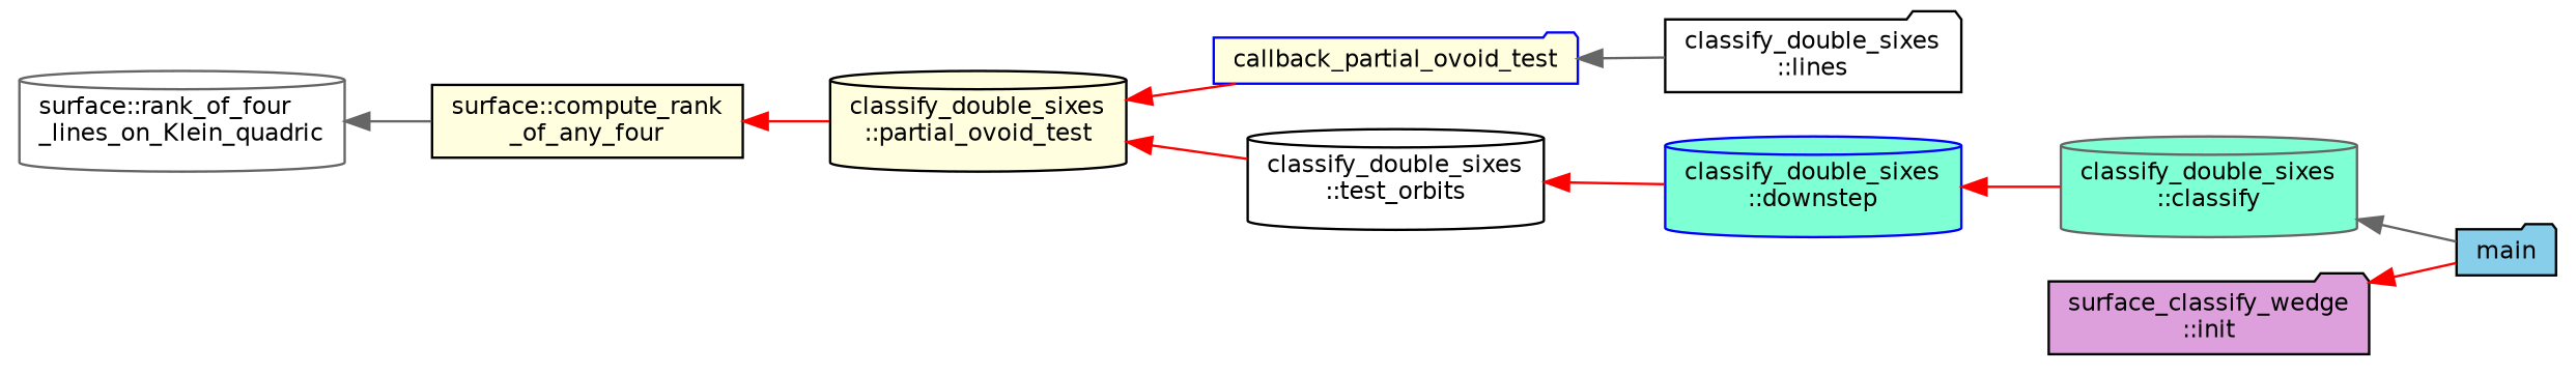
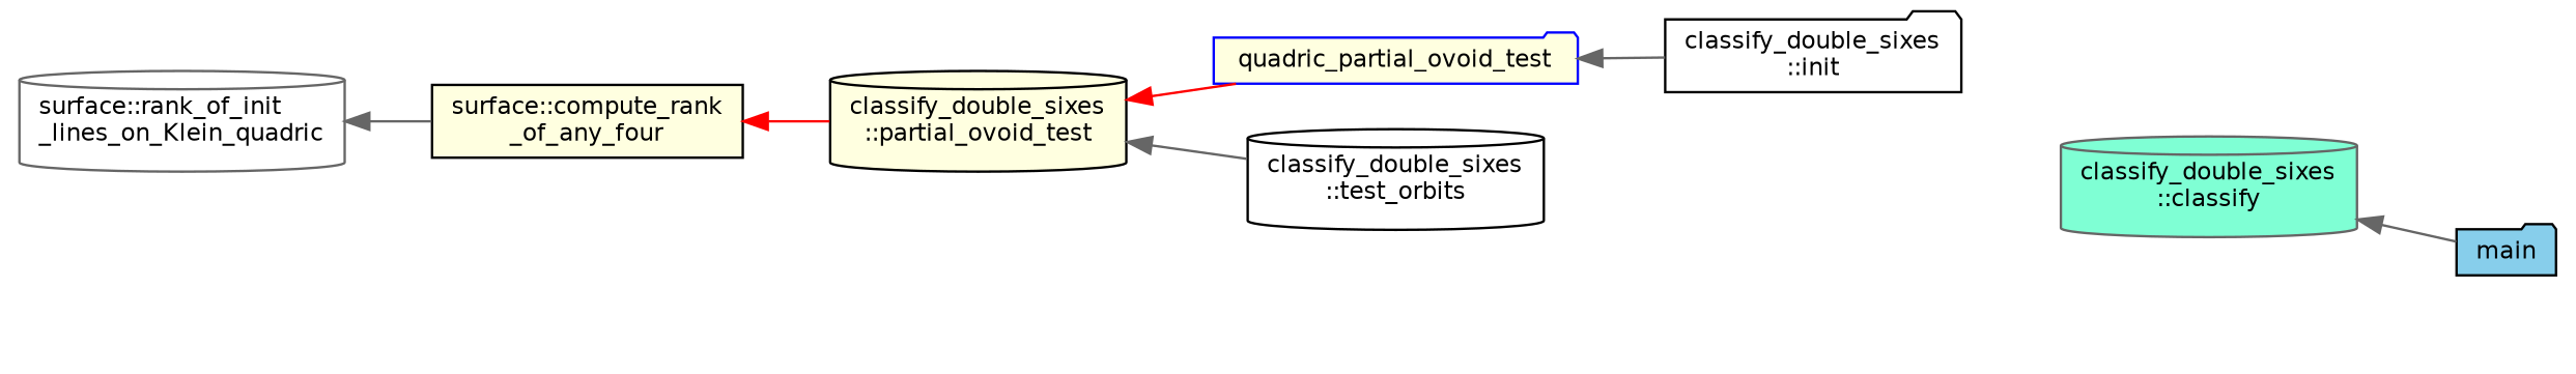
  digraph {
    rankdir=LR
    node [color=black fillcolor=white fontname=Helvetica fontsize=10 shape=cylinder style=filled]
    edge [color=red dir=back fontname=Helvetica fontsize=10 labelfontname=Helvetica labelfontsize=10 style=solid]
-   n1 [color=gray40 fontcolor=black height=0.2 label="surface::rank_of_four\l_lines_on_Klein_quadric" width=0.4]
+   n1 [color=gray40 fontcolor=black height=0.2 label="surface::rank_of_init\l_lines_on_Klein_quadric" width=0.4]
    n2 [fillcolor=lightyellow height=0.2 label="surface::compute_rank\l_of_any_four" shape=box width=0.4]
    n3 [fillcolor=lightyellow height=0.2 label="classify_double_sixes\l::partial_ovoid_test" width=0.4]
-   n4 [color=blue fillcolor=lightyellow height=0.2 label=callback_partial_ovoid_test shape=folder width=0.4]
+   n4 [color=blue fillcolor=lightyellow height=0.2 label=quadric_partial_ovoid_test shape=folder width=0.4]
    n5 [height=0.2 label="classify_double_sixes\l::test_orbits" width=0.4]
-   n6 [height=0.2 label="classify_double_sixes\l::lines" shape=folder width=0.4]
-   n7 [color=blue fillcolor=aquamarine height=0.2 label="classify_double_sixes\l::downstep" width=0.4]
-   n8 [fillcolor=plum height=0.2 label="surface_classify_wedge\l::init" shape=folder width=0.4]
+   n6 [height=0.2 label="classify_double_sixes\l::init" shape=folder width=0.4]
    n9 [fillcolor=skyblue height=0.2 label=main shape=folder width=0.4]
    n10 [color=gray40 fillcolor=aquamarine height=0.2 label="classify_double_sixes\l::classify" width=0.4]
    n1 -> n2 [color=gray40]
    n2 -> n3
    n3 -> n4
-   n3 -> n5
+   n3 -> n5 [color=gray40]
    n4 -> n6 [color=gray40]
-   n5 -> n7
-   n7 -> n10
-   n8 -> n9
    n10 -> n9 [color=gray40]
  }
